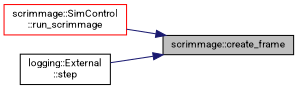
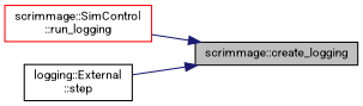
  digraph {
    fontname=Roboto
    rankdir=RL
    node [color=black fillcolor=white fontname=Roboto fontsize=10 shape=record style=filled]
    edge [color=midnightblue dir=back fontname=Roboto fontsize=10 labelfontname=Helvetica labelfontsize=10 style=solid]
-   n1 [fillcolor=grey75 fontcolor=black height=0.2 label="scrimmage::create_frame" width=0.4]
-   n2 [color=red height=0.2 label="scrimmage::SimControl\l::run_scrimmage" width=0.4]
+   n1 [fillcolor=grey75 fontcolor=black height=0.2 label="scrimmage::create_logging" width=0.4]
+   n2 [color=red height=0.2 label="scrimmage::SimControl\l::run_logging" width=0.4]
    n3 [height=0.2 label="logging::External\l::step" width=0.4]
    n1 -> n2
    n1 -> n3
  }
